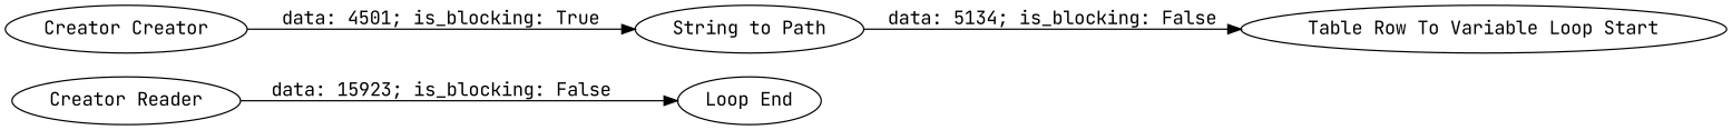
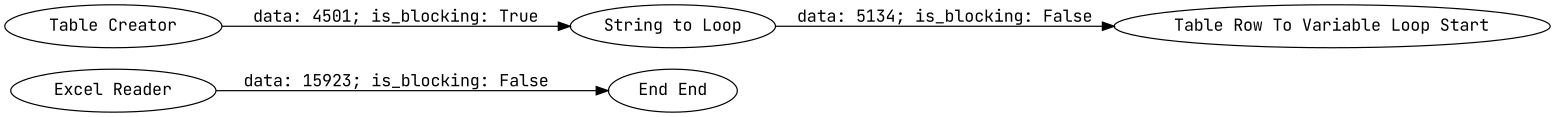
  digraph {
    fontname="JetBrains Mono"
    rankdir=LR
    node [fontname="JetBrains Mono"]
    edge [fontname="JetBrains Mono"]
-   n1 [label="Loop End"]
+   n1 [label="End End"]
    n2 [label="Table Row To Variable Loop Start"]
-   n3 [label="Creator Reader"]
-   n4 [label="String to Path"]
-   n5 [label="Creator Creator"]
+   n3 [label="Excel Reader"]
+   n4 [label="String to Loop"]
+   n5 [label="Table Creator"]
    n3 -> n1 [label="data: 15923; is_blocking: False"]
    n4 -> n2 [label="data: 5134; is_blocking: False"]
    n5 -> n4 [label="data: 4501; is_blocking: True"]
  }
